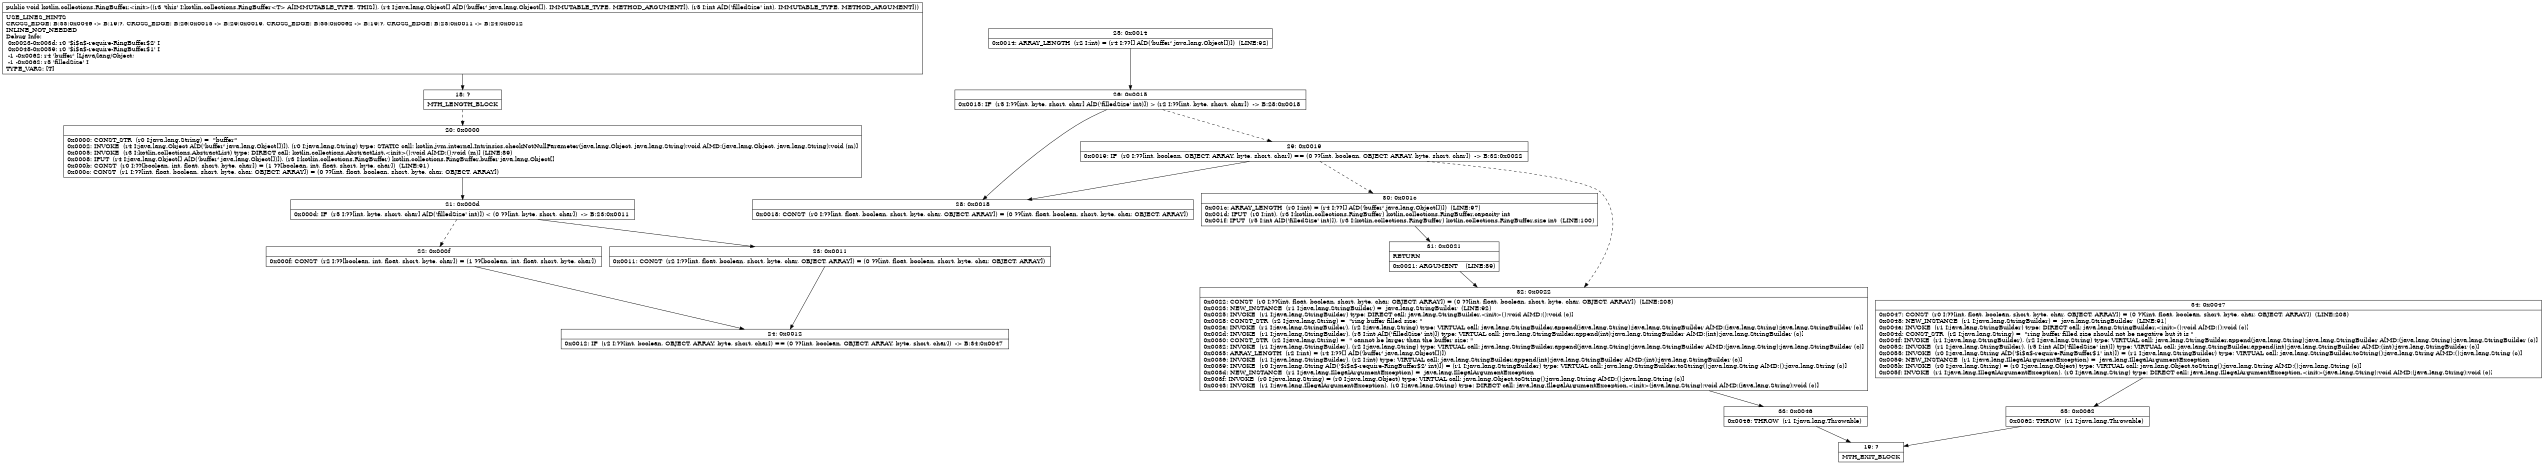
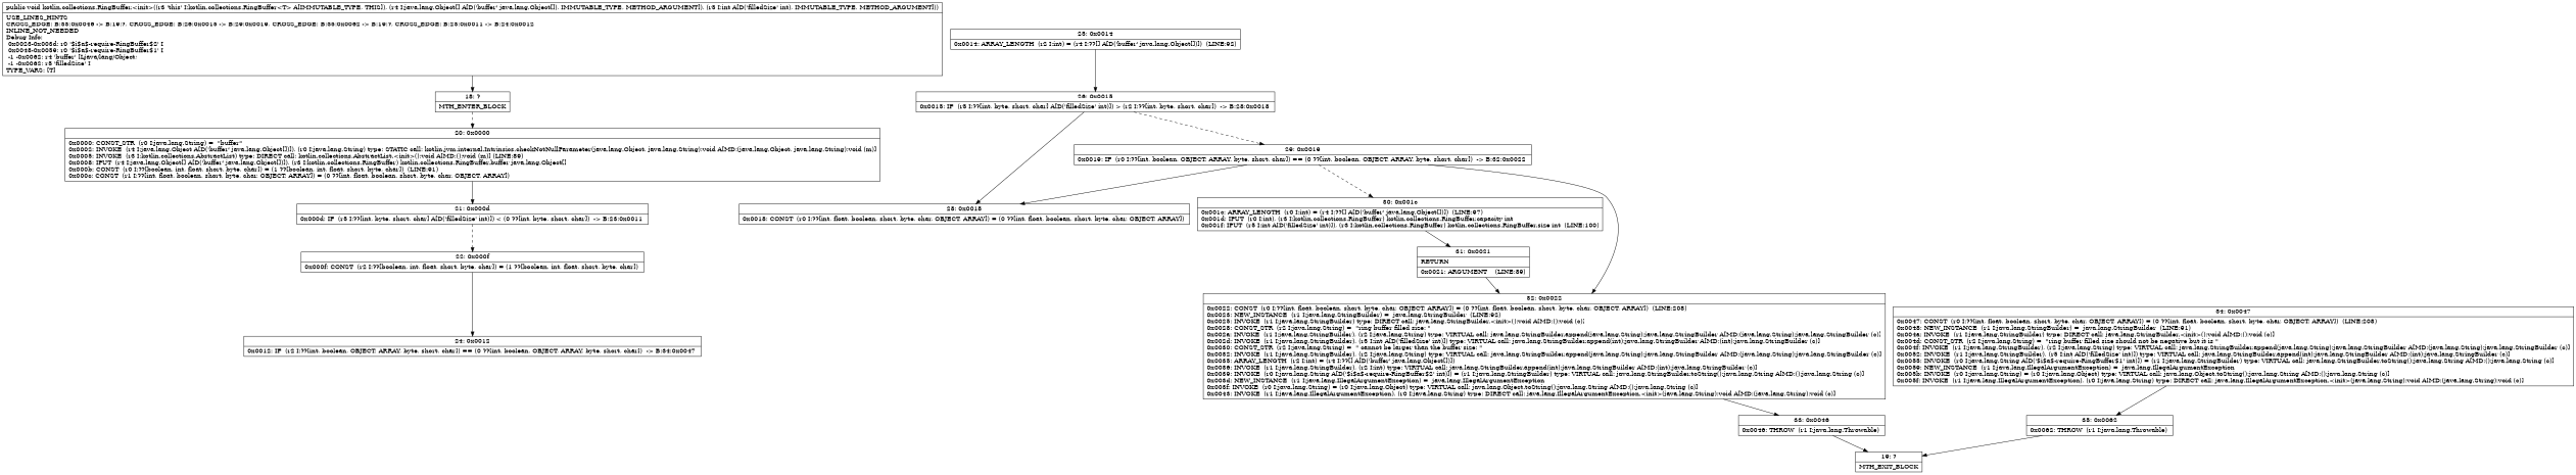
  digraph {
    node [shape=record]
-   n1 [label="{18\:\ ?|MTH_LENGTH_BLOCK\l}"]
+   n1 [label="{18\:\ ?|MTH_ENTER_BLOCK\l}"]
    n2 [label="{20\:\ 0x0000|0x0000: CONST_STR  (r0 I:java.lang.String) =  \"buffer\" \l0x0002: INVOKE  (r4 I:java.lang.Object A[D('buffer' java.lang.Object[])]), (r0 I:java.lang.String) type: STATIC call: kotlin.jvm.internal.Intrinsics.checkNotNullParameter(java.lang.Object, java.lang.String):void A[MD:(java.lang.Object, java.lang.String):void (m)]\l0x0005: INVOKE  (r3 I:kotlin.collections.AbstractList) type: DIRECT call: kotlin.collections.AbstractList.\<init\>():void A[MD:():void (m)] (LINE:89)\l0x0008: IPUT  (r4 I:java.lang.Object[] A[D('buffer' java.lang.Object[])]), (r3 I:kotlin.collections.RingBuffer) kotlin.collections.RingBuffer.buffer java.lang.Object[] \l0x000b: CONST  (r0 I:??[boolean, int, float, short, byte, char]) = (1 ??[boolean, int, float, short, byte, char])  (LINE:91)\l0x000c: CONST  (r1 I:??[int, float, boolean, short, byte, char, OBJECT, ARRAY]) = (0 ??[int, float, boolean, short, byte, char, OBJECT, ARRAY]) \l}"]
    n3 [label="{21\:\ 0x000d|0x000d: IF  (r5 I:??[int, byte, short, char] A[D('filledSize' int)]) \< (0 ??[int, byte, short, char])  \-\> B:23:0x0011 \l}"]
    n4 [label="{22\:\ 0x000f|0x000f: CONST  (r2 I:??[boolean, int, float, short, byte, char]) = (1 ??[boolean, int, float, short, byte, char]) \l}"]
-   n5 [label="{23\:\ 0x0011|0x0011: CONST  (r2 I:??[int, float, boolean, short, byte, char, OBJECT, ARRAY]) = (0 ??[int, float, boolean, short, byte, char, OBJECT, ARRAY]) \l}"]
    n6 [label="{24\:\ 0x0012|0x0012: IF  (r2 I:??[int, boolean, OBJECT, ARRAY, byte, short, char]) == (0 ??[int, boolean, OBJECT, ARRAY, byte, short, char])  \-\> B:34:0x0047 \l}"]
    n7 [label="{25\:\ 0x0014|0x0014: ARRAY_LENGTH  (r2 I:int) = (r4 I:??[] A[D('buffer' java.lang.Object[])])  (LINE:92)\l}"]
    n8 [label="{26\:\ 0x0015|0x0015: IF  (r5 I:??[int, byte, short, char] A[D('filledSize' int)]) \> (r2 I:??[int, byte, short, char])  \-\> B:28:0x0018 \l}"]
    n9 [label="{34\:\ 0x0047|0x0047: CONST  (r0 I:??[int, float, boolean, short, byte, char, OBJECT, ARRAY]) = (0 ??[int, float, boolean, short, byte, char, OBJECT, ARRAY])  (LINE:208)\l0x0048: NEW_INSTANCE  (r1 I:java.lang.StringBuilder) =  java.lang.StringBuilder  (LINE:91)\l0x004a: INVOKE  (r1 I:java.lang.StringBuilder) type: DIRECT call: java.lang.StringBuilder.\<init\>():void A[MD:():void (c)]\l0x004d: CONST_STR  (r2 I:java.lang.String) =  \"ring buffer filled size should not be negative but it is \" \l0x004f: INVOKE  (r1 I:java.lang.StringBuilder), (r2 I:java.lang.String) type: VIRTUAL call: java.lang.StringBuilder.append(java.lang.String):java.lang.StringBuilder A[MD:(java.lang.String):java.lang.StringBuilder (c)]\l0x0052: INVOKE  (r1 I:java.lang.StringBuilder), (r5 I:int A[D('filledSize' int)]) type: VIRTUAL call: java.lang.StringBuilder.append(int):java.lang.StringBuilder A[MD:(int):java.lang.StringBuilder (c)]\l0x0055: INVOKE  (r0 I:java.lang.String A[D('$i$a$\-require\-RingBuffer$1' int)]) = (r1 I:java.lang.StringBuilder) type: VIRTUAL call: java.lang.StringBuilder.toString():java.lang.String A[MD:():java.lang.String (c)]\l0x0059: NEW_INSTANCE  (r1 I:java.lang.IllegalArgumentException) =  java.lang.IllegalArgumentException \l0x005b: INVOKE  (r0 I:java.lang.String) = (r0 I:java.lang.Object) type: VIRTUAL call: java.lang.Object.toString():java.lang.String A[MD:():java.lang.String (c)]\l0x005f: INVOKE  (r1 I:java.lang.IllegalArgumentException), (r0 I:java.lang.String) type: DIRECT call: java.lang.IllegalArgumentException.\<init\>(java.lang.String):void A[MD:(java.lang.String):void (c)]\l}"]
    n10 [label="{35\:\ 0x0062|0x0062: THROW  (r1 I:java.lang.Throwable) \l}"]
    n11 [label="{28\:\ 0x0018|0x0018: CONST  (r0 I:??[int, float, boolean, short, byte, char, OBJECT, ARRAY]) = (0 ??[int, float, boolean, short, byte, char, OBJECT, ARRAY]) \l}"]
    n12 [label="{29\:\ 0x0019|0x0019: IF  (r0 I:??[int, boolean, OBJECT, ARRAY, byte, short, char]) == (0 ??[int, boolean, OBJECT, ARRAY, byte, short, char])  \-\> B:32:0x0022 \l}"]
    n13 [label="{30\:\ 0x001c|0x001c: ARRAY_LENGTH  (r0 I:int) = (r4 I:??[] A[D('buffer' java.lang.Object[])])  (LINE:97)\l0x001d: IPUT  (r0 I:int), (r3 I:kotlin.collections.RingBuffer) kotlin.collections.RingBuffer.capacity int \l0x001f: IPUT  (r5 I:int A[D('filledSize' int)]), (r3 I:kotlin.collections.RingBuffer) kotlin.collections.RingBuffer.size int  (LINE:100)\l}"]
    n14 [label="{32\:\ 0x0022|0x0022: CONST  (r0 I:??[int, float, boolean, short, byte, char, OBJECT, ARRAY]) = (0 ??[int, float, boolean, short, byte, char, OBJECT, ARRAY])  (LINE:208)\l0x0023: NEW_INSTANCE  (r1 I:java.lang.StringBuilder) =  java.lang.StringBuilder  (LINE:92)\l0x0025: INVOKE  (r1 I:java.lang.StringBuilder) type: DIRECT call: java.lang.StringBuilder.\<init\>():void A[MD:():void (c)]\l0x0028: CONST_STR  (r2 I:java.lang.String) =  \"ring buffer filled size: \" \l0x002a: INVOKE  (r1 I:java.lang.StringBuilder), (r2 I:java.lang.String) type: VIRTUAL call: java.lang.StringBuilder.append(java.lang.String):java.lang.StringBuilder A[MD:(java.lang.String):java.lang.StringBuilder (c)]\l0x002d: INVOKE  (r1 I:java.lang.StringBuilder), (r5 I:int A[D('filledSize' int)]) type: VIRTUAL call: java.lang.StringBuilder.append(int):java.lang.StringBuilder A[MD:(int):java.lang.StringBuilder (c)]\l0x0030: CONST_STR  (r2 I:java.lang.String) =  \" cannot be larger than the buffer size: \" \l0x0032: INVOKE  (r1 I:java.lang.StringBuilder), (r2 I:java.lang.String) type: VIRTUAL call: java.lang.StringBuilder.append(java.lang.String):java.lang.StringBuilder A[MD:(java.lang.String):java.lang.StringBuilder (c)]\l0x0035: ARRAY_LENGTH  (r2 I:int) = (r4 I:??[] A[D('buffer' java.lang.Object[])]) \l0x0036: INVOKE  (r1 I:java.lang.StringBuilder), (r2 I:int) type: VIRTUAL call: java.lang.StringBuilder.append(int):java.lang.StringBuilder A[MD:(int):java.lang.StringBuilder (c)]\l0x0039: INVOKE  (r0 I:java.lang.String A[D('$i$a$\-require\-RingBuffer$2' int)]) = (r1 I:java.lang.StringBuilder) type: VIRTUAL call: java.lang.StringBuilder.toString():java.lang.String A[MD:():java.lang.String (c)]\l0x003d: NEW_INSTANCE  (r1 I:java.lang.IllegalArgumentException) =  java.lang.IllegalArgumentException \l0x003f: INVOKE  (r0 I:java.lang.String) = (r0 I:java.lang.Object) type: VIRTUAL call: java.lang.Object.toString():java.lang.String A[MD:():java.lang.String (c)]\l0x0043: INVOKE  (r1 I:java.lang.IllegalArgumentException), (r0 I:java.lang.String) type: DIRECT call: java.lang.IllegalArgumentException.\<init\>(java.lang.String):void A[MD:(java.lang.String):void (c)]\l}"]
    n15 [label="{31\:\ 0x0021|RETURN\l|0x0021: ARGUMENT    (LINE:89)\l}"]
    n16 [label="{33\:\ 0x0046|0x0046: THROW  (r1 I:java.lang.Throwable) \l}"]
    n17 [label="{19\:\ ?|MTH_EXIT_BLOCK\l}"]
    n18 [label="{public void kotlin.collections.RingBuffer.\<init\>((r3 'this' I:kotlin.collections.RingBuffer\<T\> A[IMMUTABLE_TYPE, THIS]), (r4 I:java.lang.Object[] A[D('buffer' java.lang.Object[]), IMMUTABLE_TYPE, METHOD_ARGUMENT]), (r5 I:int A[D('filledSize' int), IMMUTABLE_TYPE, METHOD_ARGUMENT]))  | USE_LINES_HINTS\lCROSS_EDGE: B:33:0x0046 \-\> B:19:?, CROSS_EDGE: B:26:0x0015 \-\> B:29:0x0019, CROSS_EDGE: B:35:0x0062 \-\> B:19:?, CROSS_EDGE: B:23:0x0011 \-\> B:24:0x0012\lINLINE_NOT_NEEDED\lDebug Info:\l  0x0023\-0x003d: r0 '$i$a$\-require\-RingBuffer$2' I\l  0x0048\-0x0059: r0 '$i$a$\-require\-RingBuffer$1' I\l  \-1 \-0x0062: r4 'buffer' [Ljava\/lang\/Object;\l  \-1 \-0x0062: r5 'filledSize' I\lTYPE_VARS: [T]\l}"]
    n1 -> n2 [style=dashed]
    n2 -> n3
    n3 -> n4 [style=dashed]
-   n3 -> n5
    n4 -> n6
-   n5 -> n6
    n7 -> n8
    n8 -> n11
    n8 -> n12 [style=dashed]
    n9 -> n10
    n10 -> n17
    n12 -> n11
    n12 -> n13 [style=dashed]
-   n12 -> n14 [style=dashed]
+   n12 -> n14
    n13 -> n15
    n14 -> n16
    n15 -> n14
    n16 -> n17
    n18 -> n1
  }
